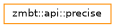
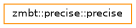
  digraph {
    rankdir=LR
-   n1 [color=darkorange fillcolor=white fontname=Helvetica fontsize=10 height=0.2 label="zmbt::api::precise" shape=box style=filled width=0.4]
+   n1 [color=darkorange fillcolor=white fontname=Helvetica fontsize=10 height=0.2 label="zmbt::precise::precise" shape=box style=filled width=0.4]
  }
